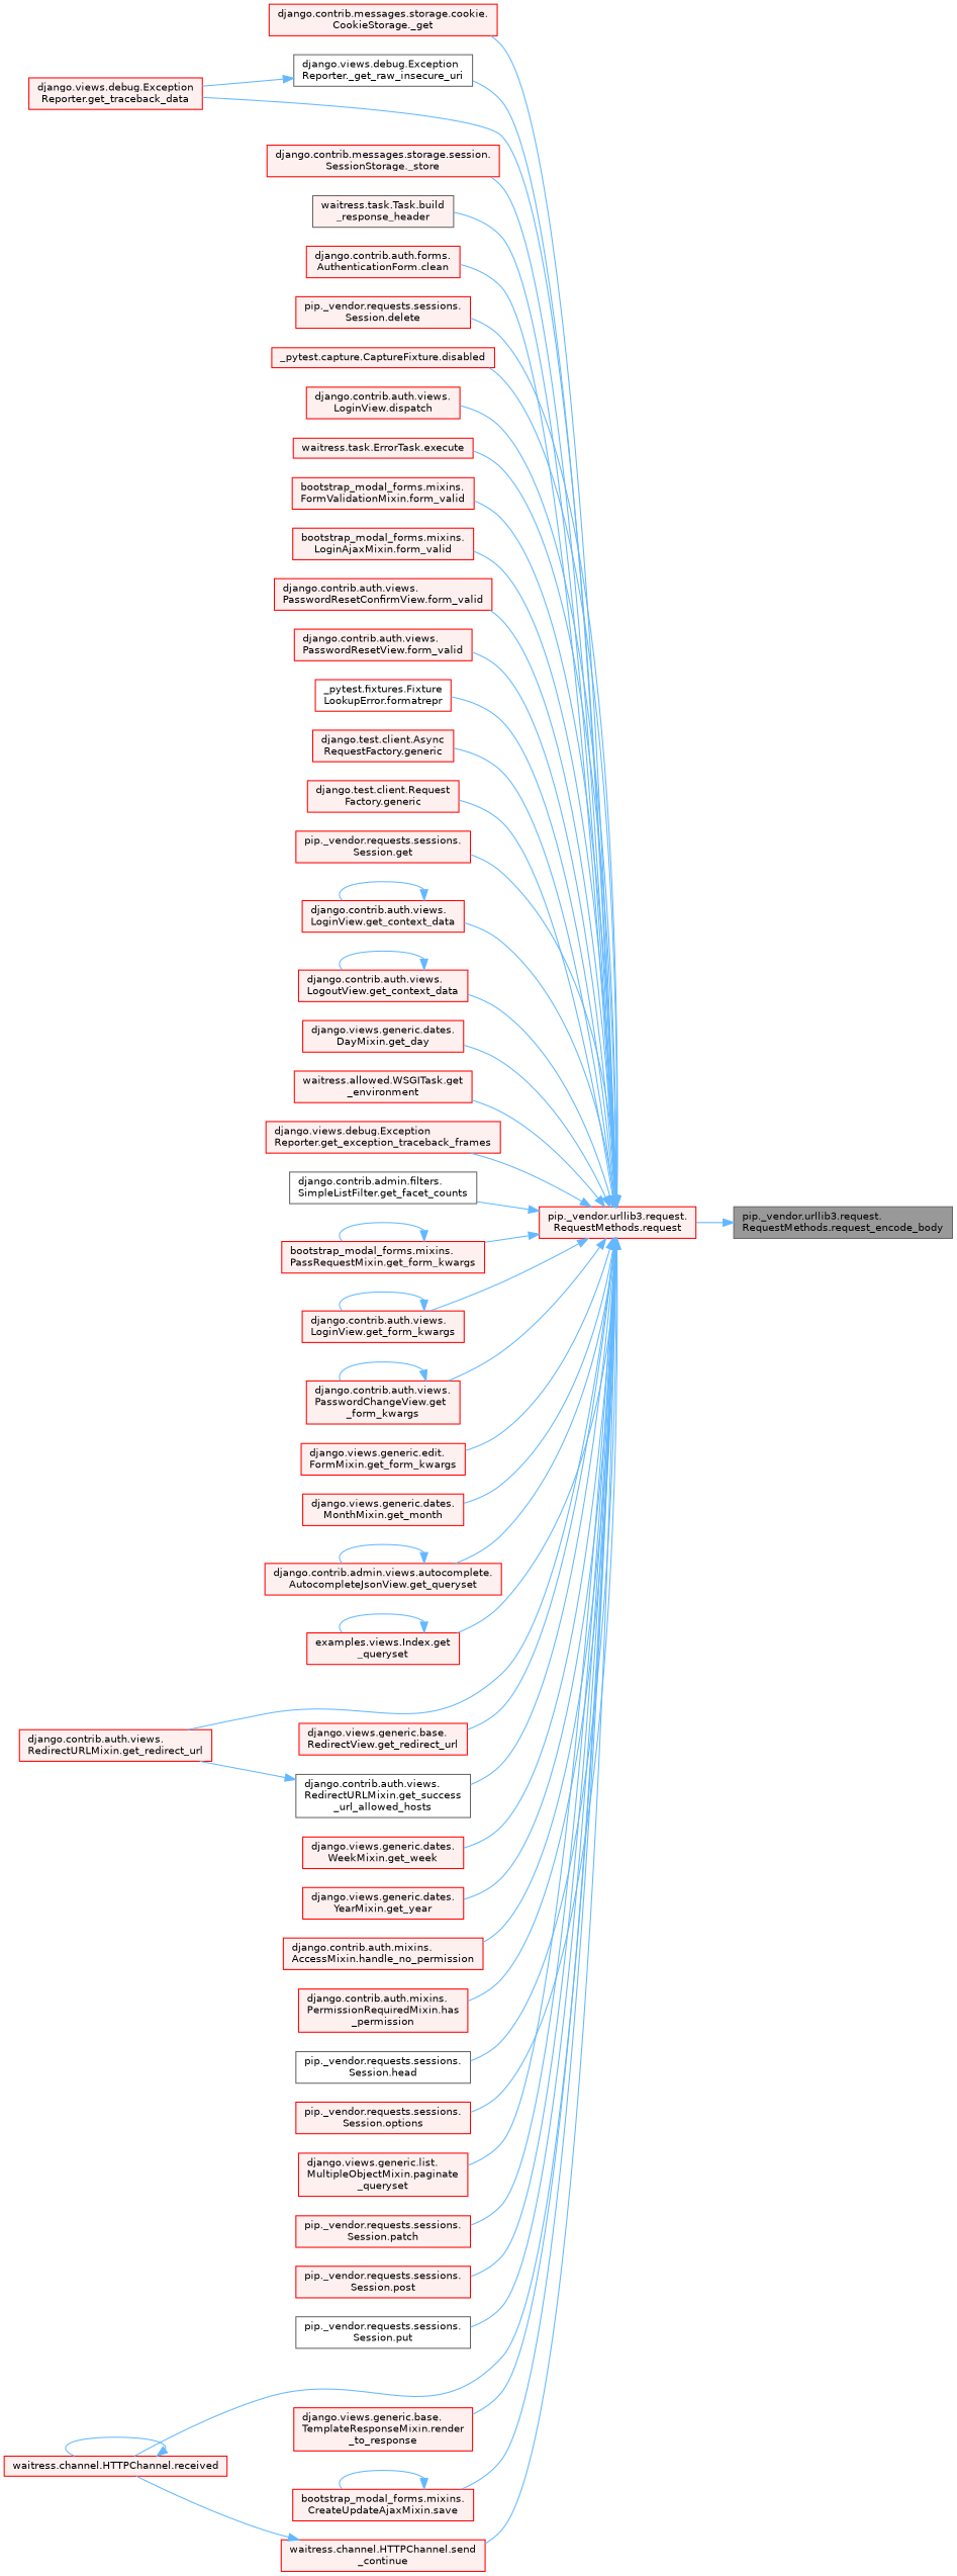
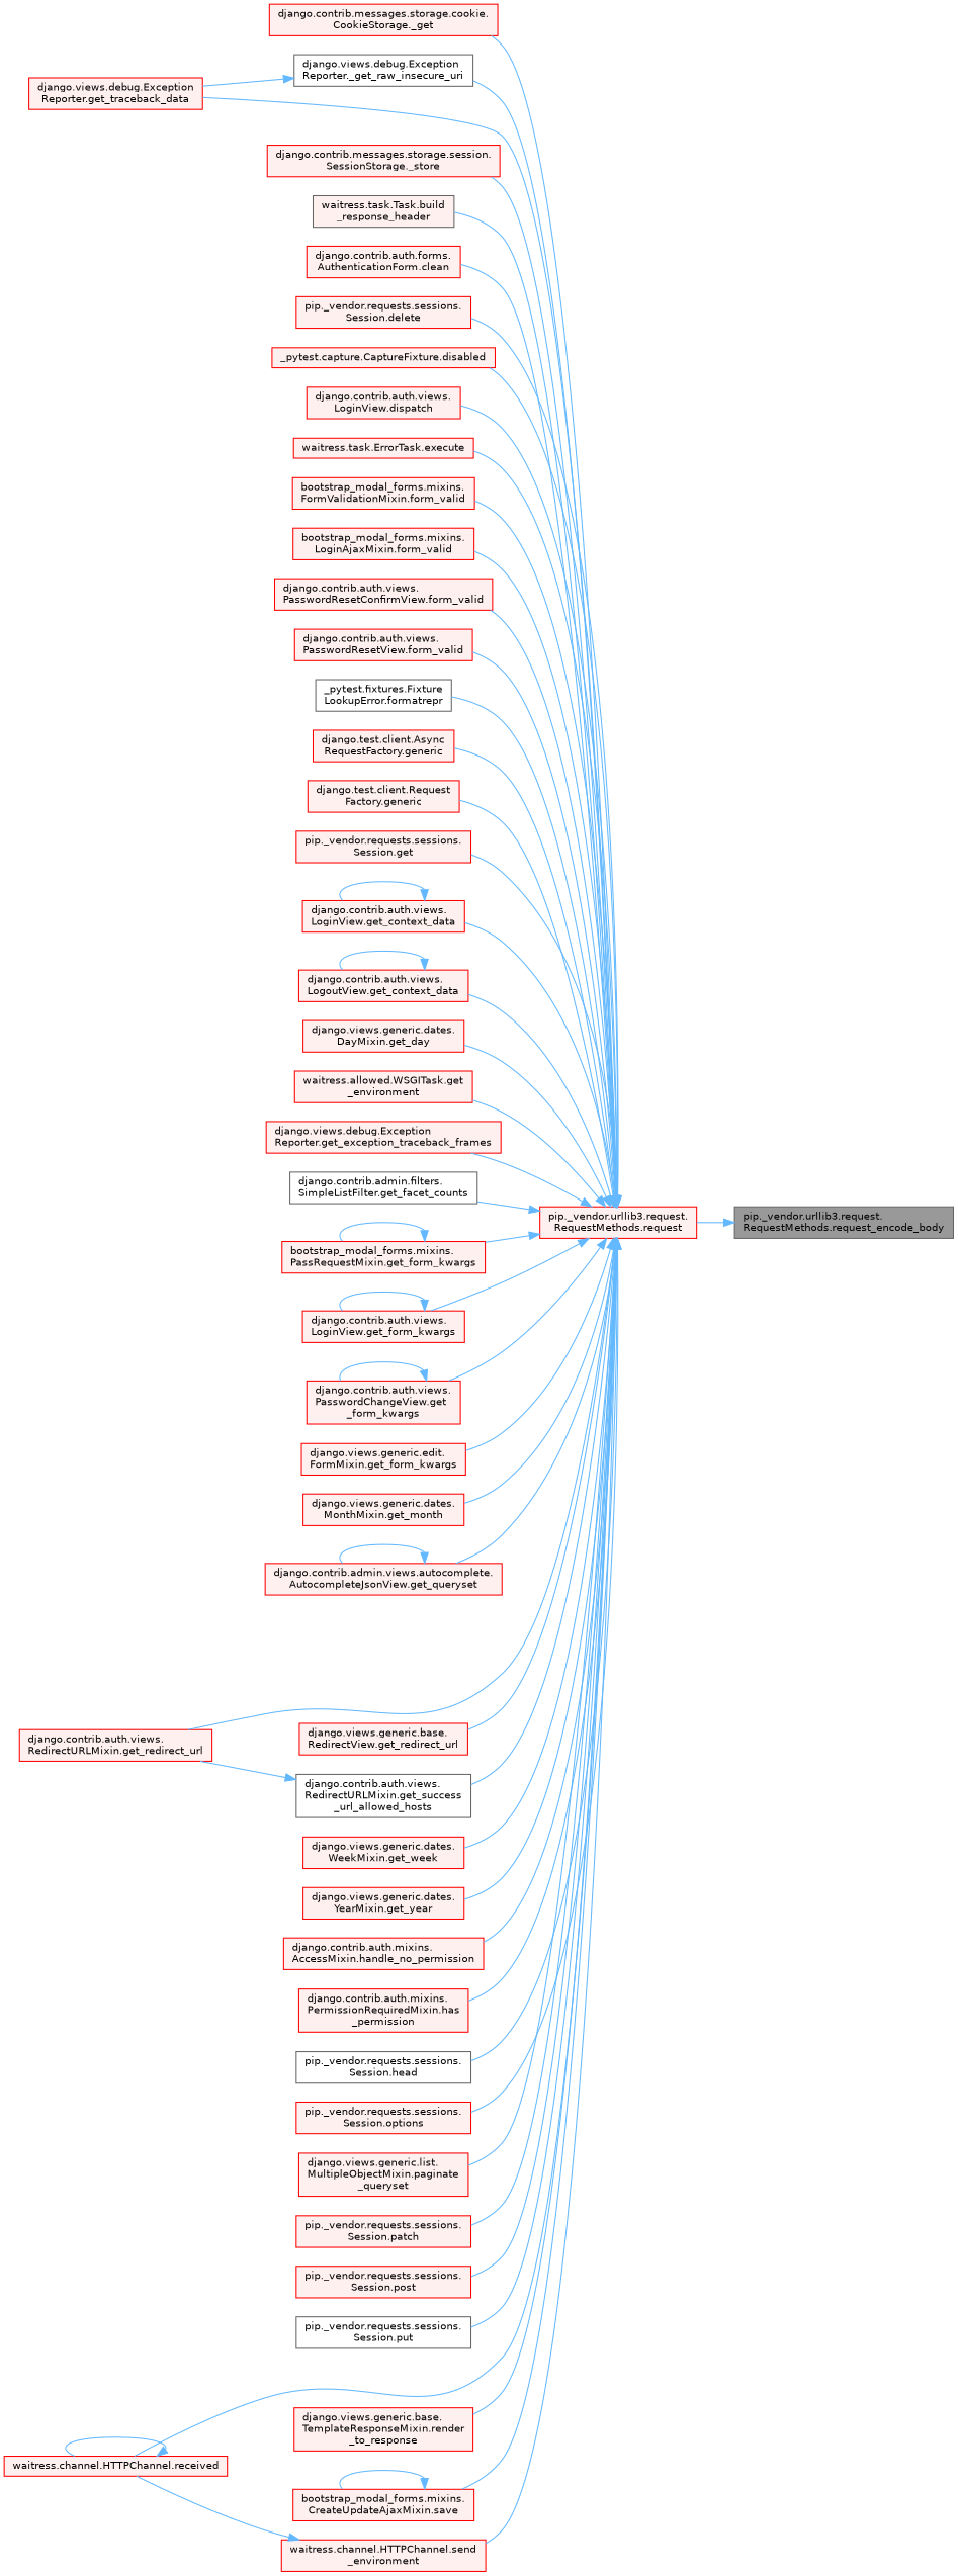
  digraph {
    rankdir=RL
    node [color=red fillcolor="#FFF0F0" fontname=Helvetica fontsize=10 shape=box style=filled]
    edge [color=steelblue1 dir=back fontname=Helvetica fontsize=10 labelfontname=Helvetica labelfontsize=10 style=solid]
    n1 [color=gray40 fillcolor=grey60 fontcolor=black height=0.2 label="pip._vendor.urllib3.request.\lRequestMethods.request_encode_body" width=0.4]
    n2 [height=0.2 label="pip._vendor.urllib3.request.\lRequestMethods.request" width=0.4]
    n3 [height=0.2 label="django.contrib.messages.storage.cookie.\lCookieStorage._get" width=0.4]
    n4 [color=grey40 fillcolor=white height=0.2 label="django.views.debug.Exception\lReporter._get_raw_insecure_uri" width=0.4]
    n5 [height=0.2 label="django.views.debug.Exception\lReporter.get_traceback_data" width=0.4]
    n6 [height=0.2 label="django.contrib.messages.storage.session.\lSessionStorage._store" width=0.4]
    n7 [color=grey40 height=0.2 label="waitress.task.Task.build\l_response_header" width=0.4]
    n8 [height=0.2 label="django.contrib.auth.forms.\lAuthenticationForm.clean" width=0.4]
    n9 [height=0.2 label="pip._vendor.requests.sessions.\lSession.delete" width=0.4]
    n10 [height=0.2 label="_pytest.capture.CaptureFixture.disabled" width=0.4]
    n11 [height=0.2 label="django.contrib.auth.views.\lLoginView.dispatch" width=0.4]
    n12 [height=0.2 label="waitress.task.ErrorTask.execute" width=0.4]
    n13 [height=0.2 label="bootstrap_modal_forms.mixins.\lFormValidationMixin.form_valid" width=0.4]
    n14 [height=0.2 label="bootstrap_modal_forms.mixins.\lLoginAjaxMixin.form_valid" width=0.4]
    n15 [height=0.2 label="django.contrib.auth.views.\lPasswordResetConfirmView.form_valid" width=0.4]
    n16 [height=0.2 label="django.contrib.auth.views.\lPasswordResetView.form_valid" width=0.4]
-   n17 [fillcolor=white height=0.2 label="_pytest.fixtures.Fixture\lLookupError.formatrepr" width=0.4]
+   n17 [color=grey40 fillcolor=white height=0.2 label="_pytest.fixtures.Fixture\lLookupError.formatrepr" width=0.4]
    n18 [height=0.2 label="django.test.client.Async\lRequestFactory.generic" width=0.4]
    n19 [height=0.2 label="django.test.client.Request\lFactory.generic" width=0.4]
    n20 [height=0.2 label="pip._vendor.requests.sessions.\lSession.get" width=0.4]
    n21 [height=0.2 label="django.contrib.auth.views.\lLoginView.get_context_data" width=0.4]
    n22 [height=0.2 label="django.contrib.auth.views.\lLogoutView.get_context_data" width=0.4]
    n23 [height=0.2 label="django.views.generic.dates.\lDayMixin.get_day" width=0.4]
    n24 [height=0.2 label="waitress.allowed.WSGITask.get\l_environment" width=0.4]
    n25 [height=0.2 label="django.views.debug.Exception\lReporter.get_exception_traceback_frames" width=0.4]
    n26 [color=grey40 fillcolor=white height=0.2 label="django.contrib.admin.filters.\lSimpleListFilter.get_facet_counts" width=0.4]
    n27 [height=0.2 label="bootstrap_modal_forms.mixins.\lPassRequestMixin.get_form_kwargs" width=0.4]
    n28 [height=0.2 label="django.contrib.auth.views.\lLoginView.get_form_kwargs" width=0.4]
    n29 [height=0.2 label="django.contrib.auth.views.\lPasswordChangeView.get\l_form_kwargs" width=0.4]
    n30 [height=0.2 label="django.views.generic.edit.\lFormMixin.get_form_kwargs" width=0.4]
    n31 [height=0.2 label="django.views.generic.dates.\lMonthMixin.get_month" width=0.4]
    n32 [height=0.2 label="django.contrib.admin.views.autocomplete.\lAutocompleteJsonView.get_queryset" width=0.4]
-   n33 [height=0.2 label="examples.views.Index.get\l_queryset" width=0.4]
    n34 [height=0.2 label="django.contrib.auth.views.\lRedirectURLMixin.get_redirect_url" width=0.4]
    n35 [height=0.2 label="django.views.generic.base.\lRedirectView.get_redirect_url" width=0.4]
    n36 [color=grey40 fillcolor=white height=0.2 label="django.contrib.auth.views.\lRedirectURLMixin.get_success\l_url_allowed_hosts" width=0.4]
    n37 [height=0.2 label="django.views.generic.dates.\lWeekMixin.get_week" width=0.4]
    n38 [height=0.2 label="django.views.generic.dates.\lYearMixin.get_year" width=0.4]
    n39 [height=0.2 label="django.contrib.auth.mixins.\lAccessMixin.handle_no_permission" width=0.4]
    n40 [height=0.2 label="django.contrib.auth.mixins.\lPermissionRequiredMixin.has\l_permission" width=0.4]
    n41 [color=grey40 fillcolor=white height=0.2 label="pip._vendor.requests.sessions.\lSession.head" width=0.4]
    n42 [height=0.2 label="pip._vendor.requests.sessions.\lSession.options" width=0.4]
    n43 [height=0.2 label="django.views.generic.list.\lMultipleObjectMixin.paginate\l_queryset" width=0.4]
    n44 [height=0.2 label="pip._vendor.requests.sessions.\lSession.patch" width=0.4]
    n45 [height=0.2 label="pip._vendor.requests.sessions.\lSession.post" width=0.4]
    n46 [color=grey40 fillcolor=white height=0.2 label="pip._vendor.requests.sessions.\lSession.put" width=0.4]
    n47 [height=0.2 label="waitress.channel.HTTPChannel.received" width=0.4]
    n48 [height=0.2 label="django.views.generic.base.\lTemplateResponseMixin.render\l_to_response" width=0.4]
    n49 [height=0.2 label="bootstrap_modal_forms.mixins.\lCreateUpdateAjaxMixin.save" width=0.4]
-   n50 [height=0.2 label="waitress.channel.HTTPChannel.send\l_continue" width=0.4]
+   n50 [height=0.2 label="waitress.channel.HTTPChannel.send\l_environment" width=0.4]
    n1 -> n2
    n2 -> n3
    n2 -> n4
    n2 -> n5
    n2 -> n6
    n2 -> n7
    n2 -> n8
    n2 -> n9
    n2 -> n10
    n2 -> n11
    n2 -> n12
    n2 -> n13
    n2 -> n14
    n2 -> n15
    n2 -> n16
    n2 -> n17
    n2 -> n18
    n2 -> n19
    n2 -> n20
    n2 -> n21
    n2 -> n22
    n2 -> n23
    n2 -> n24
    n2 -> n25
    n2 -> n26
    n2 -> n27
    n2 -> n28
    n2 -> n29
    n2 -> n30
    n2 -> n31
    n2 -> n32
-   n2 -> n33
    n2 -> n34
    n2 -> n35
    n2 -> n36
    n2 -> n37
    n2 -> n38
    n2 -> n39
    n2 -> n40
    n2 -> n41
    n2 -> n42
    n2 -> n43
    n2 -> n44
    n2 -> n45
    n2 -> n46
    n2 -> n47
    n2 -> n48
    n2 -> n49
    n2 -> n50
    n4 -> n5
    n21 -> n21
    n22 -> n22
    n27 -> n27
    n28 -> n28
    n29 -> n29
    n32 -> n32
-   n33 -> n33
    n36 -> n34
    n47 -> n47
    n49 -> n49
    n50 -> n47
  }
